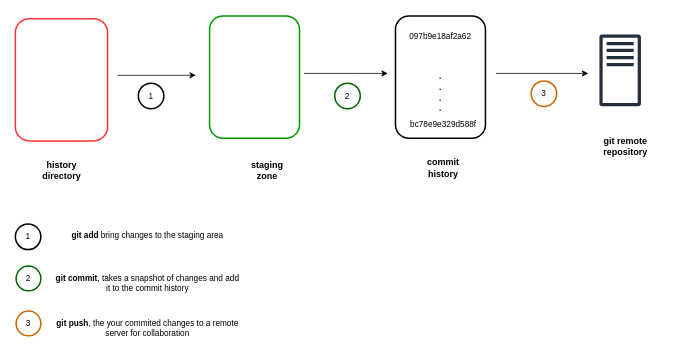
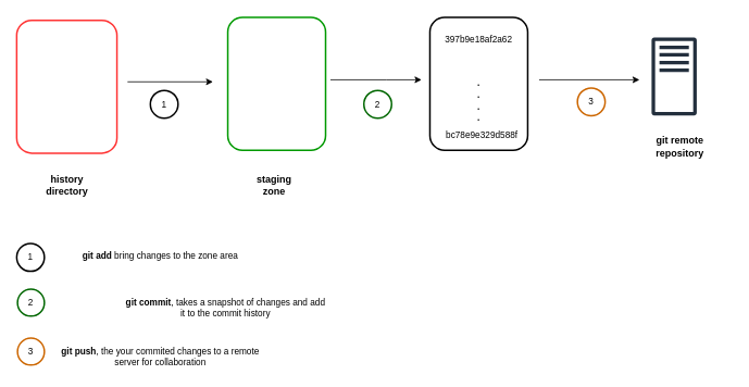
  <mxCell id="0" />
  <mxCell id="1" parent="0" />
  <mxCell id="2" style="edgeStyle=orthogonalEdgeStyle;rounded=0;orthogonalLoop=1;jettySize=auto;html=1;" edge="1" parent="1"><mxGeometry relative="1" as="geometry"><mxPoint x="260.8" y="99.5" as="targetPoint" /><mxPoint x="156" y="99.5" as="sourcePoint" /></mxGeometry></mxCell>
  <mxCell id="3" value="" style="rounded=1;whiteSpace=wrap;html=1;strokeColor=#FF3333;strokeWidth=2;" vertex="1" parent="1"><mxGeometry x="20" y="24" width="123" height="163" as="geometry" /></mxCell>
  <mxCell id="4" value="" style="shape=image;html=1;verticalAlign=top;verticalLabelPosition=bottom;labelBackgroundColor=#ffffff;imageAspect=0;aspect=fixed;image=https://cdn4.iconfinder.com/data/icons/file-extension-names-vol-8/512/33-128.png" vertex="1" parent="1"><mxGeometry x="31" y="81" width="42" height="42" as="geometry" /></mxCell>
  <mxCell id="5" value="" style="shape=image;html=1;verticalAlign=top;verticalLabelPosition=bottom;labelBackgroundColor=#ffffff;imageAspect=0;aspect=fixed;image=https://cdn0.iconfinder.com/data/icons/file-names-26/512/27-128.png" vertex="1" parent="1"><mxGeometry x="80" y="81" width="42" height="42" as="geometry" /></mxCell>
  <mxCell id="6" style="edgeStyle=orthogonalEdgeStyle;rounded=0;orthogonalLoop=1;jettySize=auto;html=1;" edge="1" parent="1"><mxGeometry relative="1" as="geometry"><mxPoint x="516.8" y="97" as="targetPoint" /><mxPoint x="405" y="97" as="sourcePoint" /><Array as="points"><mxPoint x="474" y="97" /><mxPoint x="474" y="97" /></Array></mxGeometry></mxCell>
  <mxCell id="7" value="" style="rounded=1;whiteSpace=wrap;html=1;strokeWidth=2;strokeColor=#009900;" vertex="1" parent="1"><mxGeometry x="279" y="20.5" width="120" height="163" as="geometry" /></mxCell>
  <mxCell id="8" style="edgeStyle=orthogonalEdgeStyle;rounded=0;orthogonalLoop=1;jettySize=auto;html=1;fontSize=11;" edge="1" parent="1"><mxGeometry relative="1" as="geometry"><mxPoint x="784.2" y="97" as="targetPoint" /><mxPoint x="661" y="97" as="sourcePoint" /></mxGeometry></mxCell>
  <mxCell id="9" value="&lt;span style=&quot;color: rgba(0, 0, 0, 0); font-family: monospace; font-size: 0px; text-align: start;&quot;&gt;%3CmxGraphModel%3E%3Croot%3E%3CmxCell%20id%3D%220%22%2F%3E%3CmxCell%20id%3D%221%22%20parent%3D%220%22%2F%3E%3CmxCell%20id%3D%222%22%20value%3D%22%26lt%3Bfont%20style%3D%26quot%3Bfont-size%3A%2011px%3B%26quot%3B%26gt%3B097b9e18af2a62%26lt%3B%2Ffont%26gt%3B%22%20style%3D%22text%3Bhtml%3D1%3BstrokeColor%3Dnone%3BfillColor%3Dnone%3Balign%3Dcenter%3BverticalAlign%3Dmiddle%3BwhiteSpace%3Dwrap%3Brounded%3D0%3B%22%20vertex%3D%221%22%20parent%3D%221%22%3E%3CmxGeometry%20x%3D%22760%22%20y%3D%22319%22%20width%3D%2294%22%20height%3D%2224%22%20as%3D%22geometry%22%2F%3E%3C%2FmxCell%3E%3C%2Froot%3E%3C%2FmxGraphModel%3E&lt;/span&gt;" style="rounded=1;whiteSpace=wrap;html=1;strokeWidth=2;" vertex="1" parent="1"><mxGeometry x="527" y="20.5" width="120" height="163" as="geometry" /></mxCell>
  <mxCell id="10" value="&lt;b&gt;history directory&lt;/b&gt;" style="text;html=1;strokeColor=none;fillColor=none;align=center;verticalAlign=middle;whiteSpace=wrap;rounded=0;" vertex="1" parent="1"><mxGeometry x="44.5" y="211" width="74" height="30" as="geometry" /></mxCell>
- <mxCell id="11" value="&lt;b&gt;staging zone&lt;/b&gt;" style="text;html=1;strokeColor=none;fillColor=none;align=center;verticalAlign=middle;whiteSpace=wrap;rounded=0;" vertex="1" parent="1"><mxGeometry x="319" y="211" width="74" height="30" as="geometry" /></mxCell>
- <mxCell id="12" value="&lt;b&gt;commit history&lt;/b&gt;" style="text;html=1;strokeColor=none;fillColor=none;align=center;verticalAlign=middle;whiteSpace=wrap;rounded=0;" vertex="1" parent="1"><mxGeometry x="554" y="208" width="74" height="30" as="geometry" /></mxCell>
- <mxCell id="13" value="&lt;font style=&quot;font-size: 11px;&quot;&gt;097b9e18af2a62&lt;/font&gt;" style="text;html=1;strokeColor=none;fillColor=none;align=center;verticalAlign=middle;whiteSpace=wrap;rounded=0;" vertex="1" parent="1"><mxGeometry x="540" y="35" width="94" height="24" as="geometry" /></mxCell>
+ <mxCell id="11" value="&lt;b&gt;staging zone&lt;/b&gt;" style="text;html=1;strokeColor=none;fillColor=none;align=center;verticalAlign=middle;whiteSpace=wrap;rounded=0;" vertex="1" parent="1"><mxGeometry x="299" y="211" width="74" height="30" as="geometry" /></mxCell>
+ <mxCell id="13" value="&lt;font style=&quot;font-size: 11px;&quot;&gt;397b9e18af2a62&lt;/font&gt;" style="text;html=1;strokeColor=none;fillColor=none;align=center;verticalAlign=middle;whiteSpace=wrap;rounded=0;" vertex="1" parent="1"><mxGeometry x="540" y="35" width="94" height="24" as="geometry" /></mxCell>
  <mxCell id="14" value="&lt;font style=&quot;font-size: 11px;&quot;&gt;&lt;b&gt;.&lt;br&gt;.&lt;br&gt;.&lt;br&gt;.&lt;/b&gt;&lt;br&gt;&lt;/font&gt;" style="text;html=1;strokeColor=none;fillColor=none;align=center;verticalAlign=middle;whiteSpace=wrap;rounded=0;" vertex="1" parent="1"><mxGeometry x="540" y="94" width="94" height="56" as="geometry" /></mxCell>
  <mxCell id="15" value="&lt;font style=&quot;font-size: 11px;&quot;&gt;bc78e9e329d588f&lt;/font&gt;" style="text;html=1;strokeColor=none;fillColor=none;align=center;verticalAlign=middle;whiteSpace=wrap;rounded=0;" vertex="1" parent="1"><mxGeometry x="544" y="153" width="94" height="24" as="geometry" /></mxCell>
  <mxCell id="16" value="1" style="ellipse;whiteSpace=wrap;html=1;aspect=fixed;fontSize=11;strokeColor=#000000;strokeWidth=2;" vertex="1" parent="1"><mxGeometry x="184" y="110" width="34" height="34" as="geometry" /></mxCell>
  <mxCell id="17" value="2" style="ellipse;whiteSpace=wrap;html=1;aspect=fixed;fontSize=11;strokeColor=#006600;strokeWidth=2;" vertex="1" parent="1"><mxGeometry x="446" y="110" width="34" height="34" as="geometry" /></mxCell>
  <mxCell id="18" value="" style="shape=image;html=1;verticalAlign=top;verticalLabelPosition=bottom;labelBackgroundColor=#ffffff;imageAspect=0;aspect=fixed;image=https://cdn4.iconfinder.com/data/icons/file-extension-names-vol-8/512/33-128.png" vertex="1" parent="1"><mxGeometry x="293.5" y="77" width="42" height="42" as="geometry" /></mxCell>
  <mxCell id="19" value="" style="shape=image;html=1;verticalAlign=top;verticalLabelPosition=bottom;labelBackgroundColor=#ffffff;imageAspect=0;aspect=fixed;image=https://cdn0.iconfinder.com/data/icons/file-names-26/512/27-128.png" vertex="1" parent="1"><mxGeometry x="342.5" y="77" width="42" height="42" as="geometry" /></mxCell>
  <mxCell id="20" value="1" style="ellipse;whiteSpace=wrap;html=1;aspect=fixed;fontSize=11;strokeColor=#000000;strokeWidth=2;" vertex="1" parent="1"><mxGeometry x="20" y="298" width="34" height="34" as="geometry" /></mxCell>
  <mxCell id="21" value="2" style="ellipse;whiteSpace=wrap;html=1;aspect=fixed;fontSize=11;strokeColor=#006600;strokeWidth=2;" vertex="1" parent="1"><mxGeometry x="21" y="354" width="33" height="33" as="geometry" /></mxCell>
- <mxCell id="22" value="&lt;b&gt;git add&lt;/b&gt; bring changes to the staging area" style="text;html=1;strokeColor=none;fillColor=none;align=center;verticalAlign=middle;whiteSpace=wrap;rounded=0;fontSize=11;" vertex="1" parent="1"><mxGeometry x="69" y="298" width="255" height="30" as="geometry" /></mxCell>
- <mxCell id="23" value="&lt;b&gt;git commit&lt;/b&gt;, takes a snapshot of changes and add it to the commit history" style="text;html=1;strokeColor=none;fillColor=none;align=center;verticalAlign=middle;whiteSpace=wrap;rounded=0;fontSize=11;" vertex="1" parent="1"><mxGeometry x="69" y="362" width="255" height="30" as="geometry" /></mxCell>
+ <mxCell id="22" value="&lt;b&gt;git add&lt;/b&gt; bring changes to the zone area" style="text;html=1;strokeColor=none;fillColor=none;align=center;verticalAlign=middle;whiteSpace=wrap;rounded=0;fontSize=11;" vertex="1" parent="1"><mxGeometry x="69" y="298" width="255" height="30" as="geometry" /></mxCell>
+ <mxCell id="23" value="&lt;b&gt;git commit&lt;/b&gt;, takes a snapshot of changes and add it to the commit history" style="text;html=1;strokeColor=none;fillColor=none;align=center;verticalAlign=middle;whiteSpace=wrap;rounded=0;fontSize=11;" vertex="1" parent="1"><mxGeometry x="149" y="362" width="255" height="30" as="geometry" /></mxCell>
  <mxCell id="24" value="" style="sketch=0;outlineConnect=0;fontColor=#232F3E;gradientColor=none;fillColor=#232F3D;strokeColor=none;dashed=0;verticalLabelPosition=bottom;verticalAlign=top;align=center;html=1;fontSize=12;fontStyle=0;aspect=fixed;pointerEvents=1;shape=mxgraph.aws4.traditional_server;" vertex="1" parent="1"><mxGeometry x="799" y="45" width="55.38" height="96" as="geometry" /></mxCell>
  <mxCell id="25" value="" style="shape=image;html=1;verticalAlign=top;verticalLabelPosition=bottom;labelBackgroundColor=#ffffff;imageAspect=0;aspect=fixed;image=https://cdn2.iconfinder.com/data/icons/boxicons-regular-vol-2/24/bx-git-repo-forked-128.png;fontSize=11;strokeColor=#006600;strokeWidth=2;" vertex="1" parent="1"><mxGeometry x="860" y="83.5" width="37" height="37" as="geometry" /></mxCell>
- <mxCell id="26" value="&lt;b&gt;git remote repository&lt;/b&gt;" style="text;html=1;strokeColor=none;fillColor=none;align=center;verticalAlign=middle;whiteSpace=wrap;rounded=0;" vertex="1" parent="1"><mxGeometry x="797" y="179" width="74" height="30" as="geometry" /></mxCell>
+ <mxCell id="26" value="&lt;b&gt;git remote repository&lt;/b&gt;" style="text;html=1;strokeColor=none;fillColor=none;align=center;verticalAlign=middle;whiteSpace=wrap;rounded=0;" vertex="1" parent="1"><mxGeometry x="797" y="164" width="74" height="30" as="geometry" /></mxCell>
  <mxCell id="27" value="3" style="ellipse;whiteSpace=wrap;html=1;aspect=fixed;fontSize=11;strokeColor=#CC6600;strokeWidth=2;" vertex="1" parent="1"><mxGeometry x="708" y="107" width="34" height="34" as="geometry" /></mxCell>
  <mxCell id="28" value="3" style="ellipse;whiteSpace=wrap;html=1;aspect=fixed;fontSize=11;strokeColor=#CC6600;strokeWidth=2;" vertex="1" parent="1"><mxGeometry x="21" y="414" width="33" height="33" as="geometry" /></mxCell>
  <mxCell id="29" value="&lt;b&gt;git push&lt;/b&gt;, the your commited changes to a remote server for collaboration" style="text;html=1;strokeColor=none;fillColor=none;align=center;verticalAlign=middle;whiteSpace=wrap;rounded=0;fontSize=11;" vertex="1" parent="1"><mxGeometry x="69" y="422" width="255" height="30" as="geometry" /></mxCell>
